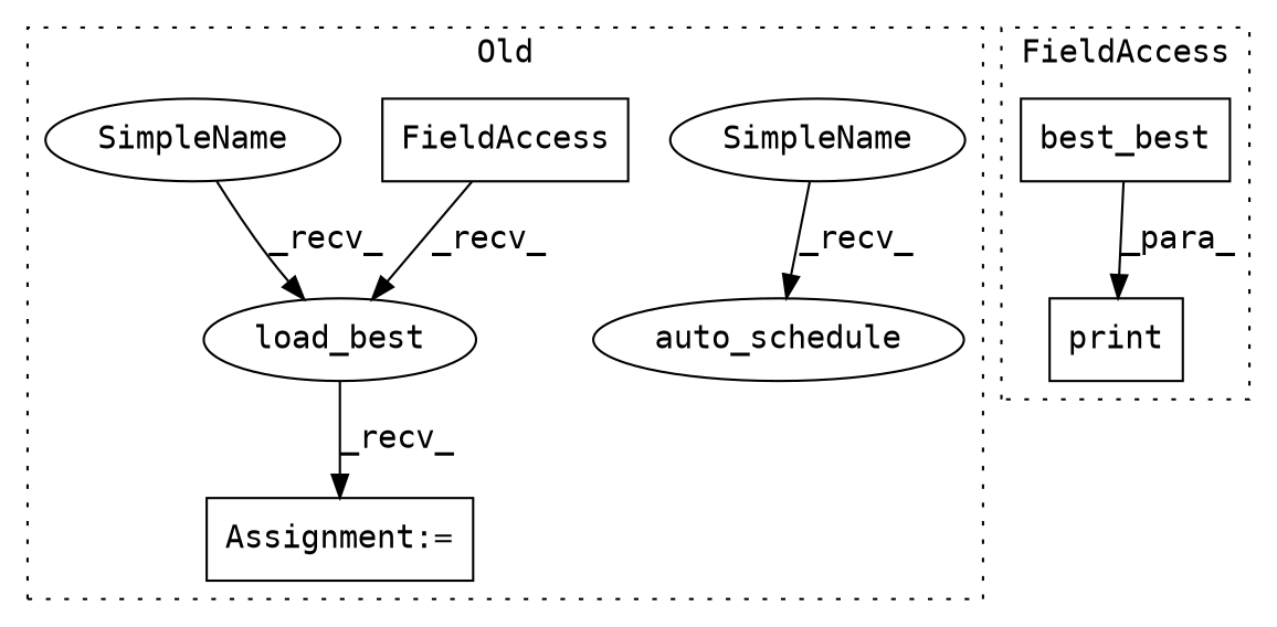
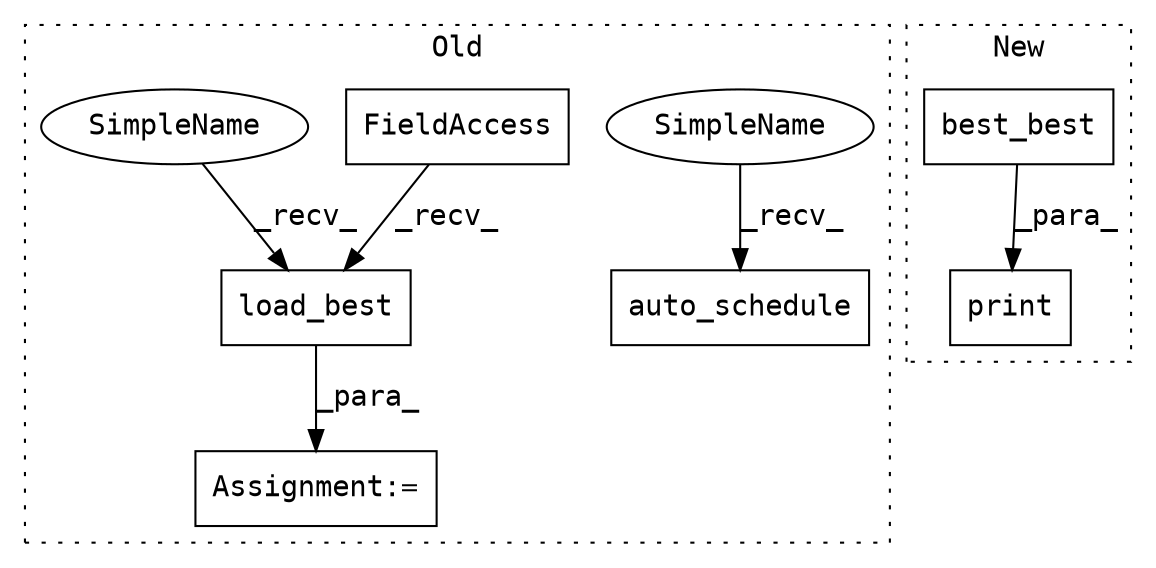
  digraph {
    fontname="DejaVu Sans Mono"
    node [a=32 fontname="DejaVu Sans Mono" l=14 shape=box]
    edge [fontname="DejaVu Sans Mono"]
-   n1 [l="14,1" label=auto_schedule s="1695,1725" shape=ellipse]
-   n2 [l="10,1" label=load_best s="2812,2848" shape=ellipse]
+   n1 [l="14,1" label=auto_schedule s="1695,1725"]
+   n2 [l="10,1" label=load_best s="2812,2848"]
    n3 [a=22 l=8 label=FieldAccess s=2822]
    n4 [a=7 l=2 label="Assignment:=" s=2795]
    n5 [a=42 label=SimpleName s=1680 shape=ellipse]
    n6 [a=42 label=SimpleName s=2797 shape=ellipse]
    n7 [l="6,1" label=print s="2960,2998"]
    n8 [l="11,1" label=best_best s="2971,2997"]
    subgraph cluster_1 {
      label=Old
      style=dotted
      n1
      n2
      n3
      n4
      n5
      n6
    }
    subgraph cluster_2 {
-     label=FieldAccess
+     label=New
      style=dotted
      n7
      n8
    }
-   n2 -> n4 [label=_recv_]
+   n2 -> n4 [label=_para_]
    n3 -> n2 [label=_recv_]
    n5 -> n1 [label=_recv_]
    n6 -> n2 [label=_recv_]
    n8 -> n7 [label=_para_]
  }
